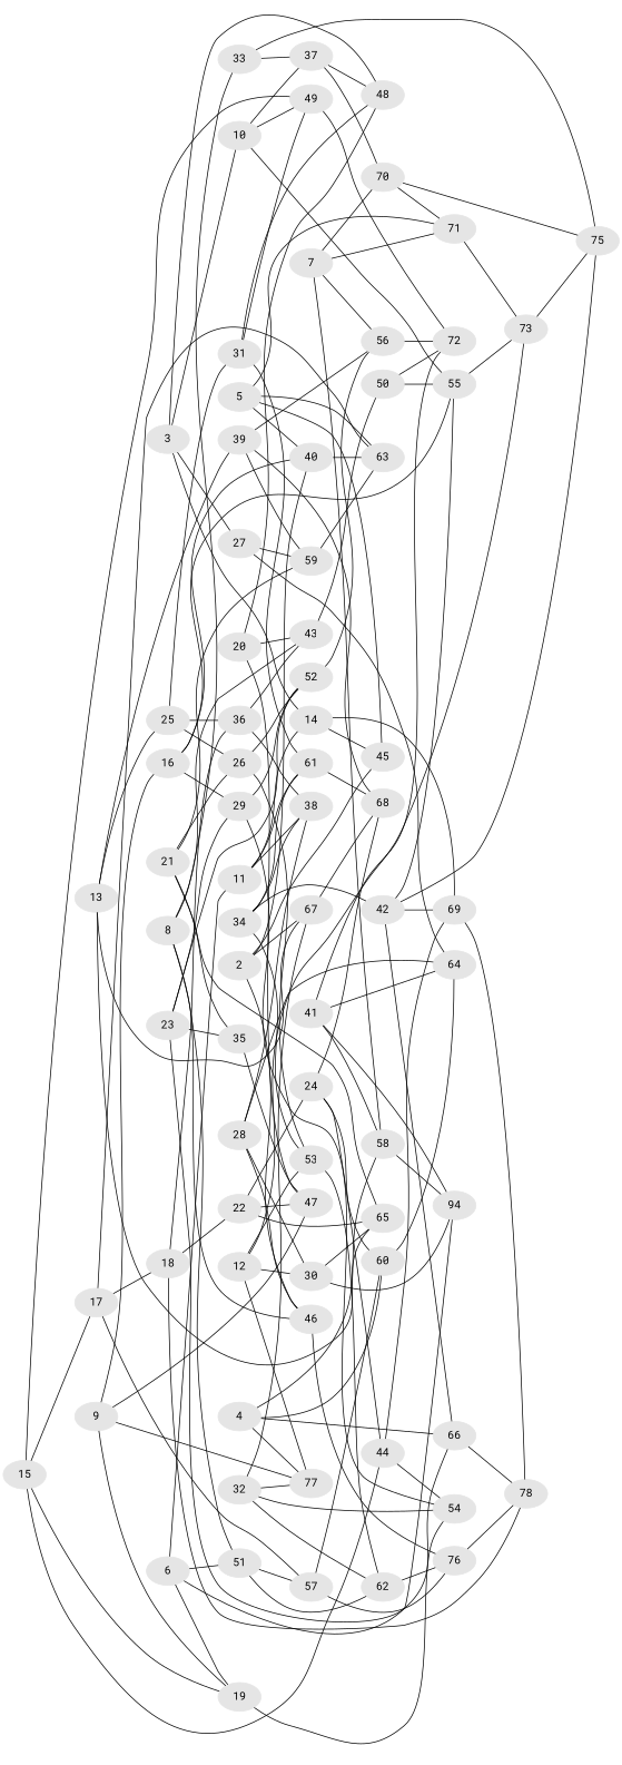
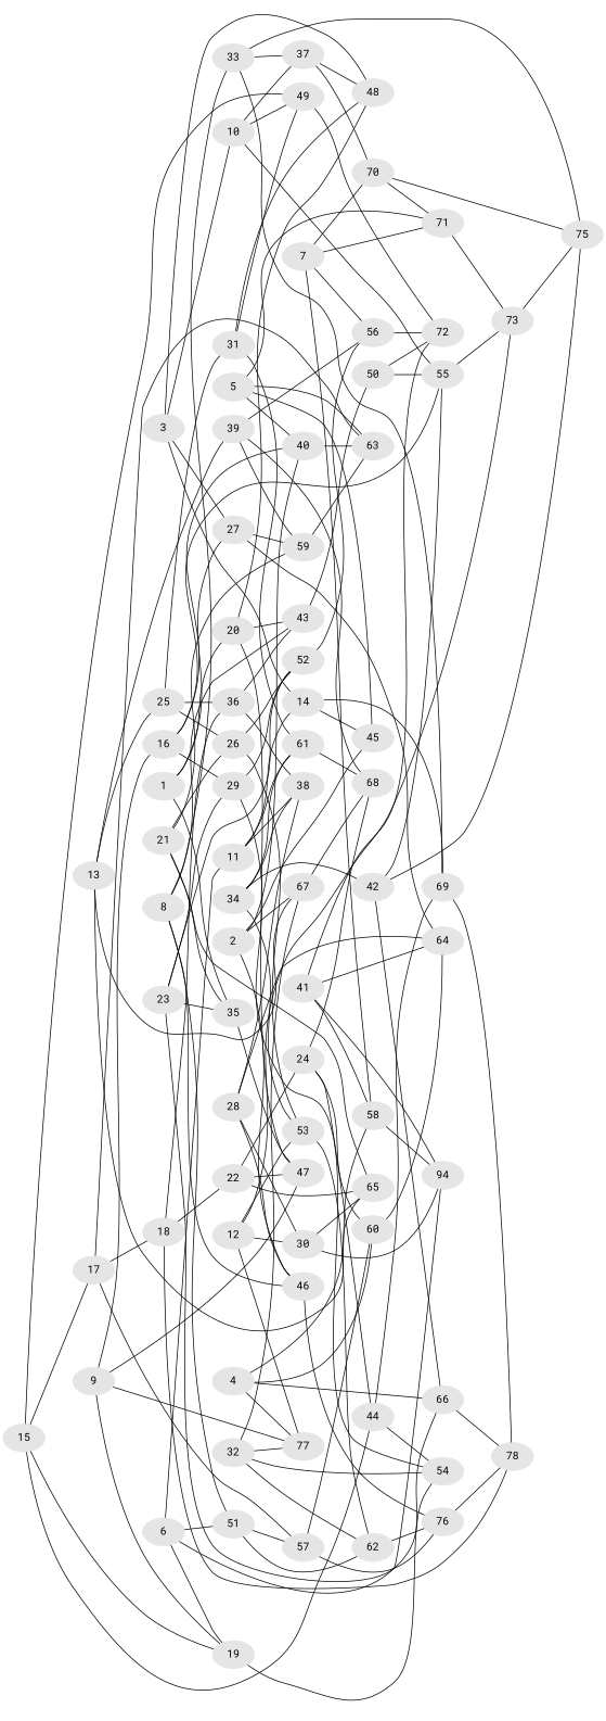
  graph {
    fontname="Roboto Mono"
    rankdir=LR
    node [color=gray90 fontname="Roboto Mono" style=filled]
    edge [fontname="Roboto Mono"]
+   1
    20
    27
    35
    48
    43
    47
    59
    64
    50
    55
    72
    2
    40
    45
    46
    67
    63
    76
    68
    3
    10
    14
    37
    49
    69
    4
    58
    60
    66
    77
    n32 [label=94]
    78
    5
    71
    73
    6
    11
    19
    51
    38
    61
    54
    57
    62
    7
    56
    70
    75
    8
    33
    9
    16
    29
    12
    30
    53
    65
    13
    25
    39
    36
    26
    31
    15
    17
    44
    18
    52
    22
    24
    21
    23
    28
    32
    34
    42
    41
+   1 -- 20
+   1 -- 27
+   1 -- 35
    20 -- 48
    20 -- 43
    20 -- 47
    27 -- 59
    27 -- 64
    35 -- 47
    43 -- 50
    59 -- 63
    50 -- 55
    50 -- 72
    55 -- 73
    2 -- 40
    2 -- 45
    2 -- 46
    2 -- 67
    40 -- 63
    46 -- 76
    67 -- 68
    76 -- 78
    3 -- 27
    3 -- 48
    3 -- 10
    3 -- 14
    10 -- 55
    10 -- 37
    10 -- 49
    14 -- 45
    14 -- 69
    37 -- 48
    37 -- 70
    49 -- 72
    69 -- 78
    4 -- 58
    4 -- 60
    4 -- 66
    4 -- 77
    58 -- n32
    60 -- 64
    66 -- 78
    5 -- 40
    5 -- 45
    5 -- 63
    5 -- 71
    71 -- 73
    73 -- 75
    6 -- n32
    6 -- 11
    6 -- 19
    6 -- 51
    11 -- 14
    11 -- 38
    11 -- 61
    19 -- 54
    51 -- 57
    51 -- 62
    61 -- 68
    57 -- 76
    57 -- 60
    62 -- 76
    7 -- 58
    7 -- 71
    7 -- 56
    7 -- 70
    56 -- 72
    70 -- 71
    70 -- 75
    8 -- 43
    8 -- 46
    8 -- 51
    8 -- 33
    33 -- 37
-   42 -- 69
+   33 -- 69
    33 -- 75
    9 -- 47
    9 -- 77
    9 -- 19
    9 -- 16
    16 -- 55
    16 -- 40
    16 -- 29
    29 -- 54
    29 -- 52
    12 -- 77
    12 -- 73
    12 -- 30
    12 -- 53
    30 -- n32
    30 -- 65
    53 -- 62
    13 -- 67
    13 -- 65
    13 -- 25
    13 -- 39
    25 -- 36
    25 -- 26
    25 -- 31
    39 -- 59
    39 -- 68
    39 -- 56
    36 -- 43
    36 -- 38
    26 -- 53
    26 -- 52
    31 -- 48
    31 -- 49
    31 -- 61
    15 -- 49
    15 -- 19
    15 -- 17
    15 -- 44
    17 -- 63
    17 -- 57
    17 -- 18
    44 -- 69
    44 -- 54
    18 -- 78
    18 -- 36
    18 -- 22
    52 -- 56
    22 -- 47
    22 -- 65
    22 -- 24
    24 -- 68
    24 -- 60
    24 -- 44
    21 -- 35
    21 -- 59
    21 -- 65
    21 -- 26
    23 -- 35
    23 -- 66
    23 -- 29
    23 -- 52
    28 -- 64
    28 -- 46
    28 -- 38
    28 -- 30
    32 -- 67
    32 -- 77
    32 -- 54
    32 -- 62
    34 -- 38
    34 -- 61
    34 -- 53
    34 -- 42
    42 -- 55
    42 -- 66
    42 -- 75
    41 -- 64
    41 -- 72
    41 -- 58
    41 -- n32
  }
